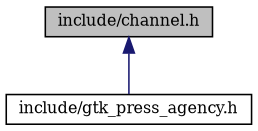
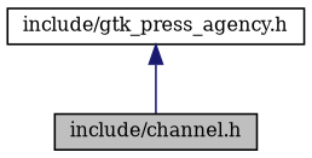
  digraph {
    fontname="DejaVu Serif"
    node [color=black fontname="DejaVu Serif" fontsize=10 shape=record style=filled]
    n1 [fillcolor=grey75 fontcolor=black height=0.2 label="include/channel.h" width=0.4]
    n2 [fillcolor=white height=0.2 label="include/gtk_press_agency.h" width=0.4]
-   n1 -> n2 [color=midnightblue dir=back fontname="DejaVu Serif" fontsize=10 labelfontname=Helvetica labelfontsize=10 style=solid]
+   n2 -> n1 [color=midnightblue dir=back fontname="DejaVu Serif" fontsize=10 labelfontname=Helvetica labelfontsize=10 style=solid]
  }
